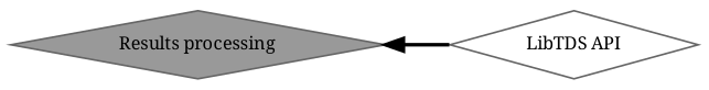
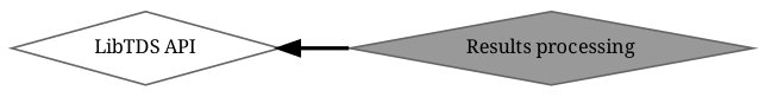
  digraph {
    rankdir=LR
    fontname="Noto Serif"
    node [fontname="Noto Serif" fontsize=10 shape=diamond style=filled]
    n1 [color=grey40 fillcolor=white height=0.2 label="LibTDS API" width=0.4]
    n2 [color=gray40 fillcolor=grey60 fontcolor=black height=0.2 label="Results processing" width=0.4]
-   n2 -> n1 [dir=back fontname="Noto Serif" fontsize=10 labelfontname=Helvetica labelfontsize=10 shape=plaintext style=bold]
+   n1 -> n2 [dir=back fontname="Noto Serif" fontsize=10 labelfontname=Helvetica labelfontsize=10 shape=plaintext style=bold]
  }
